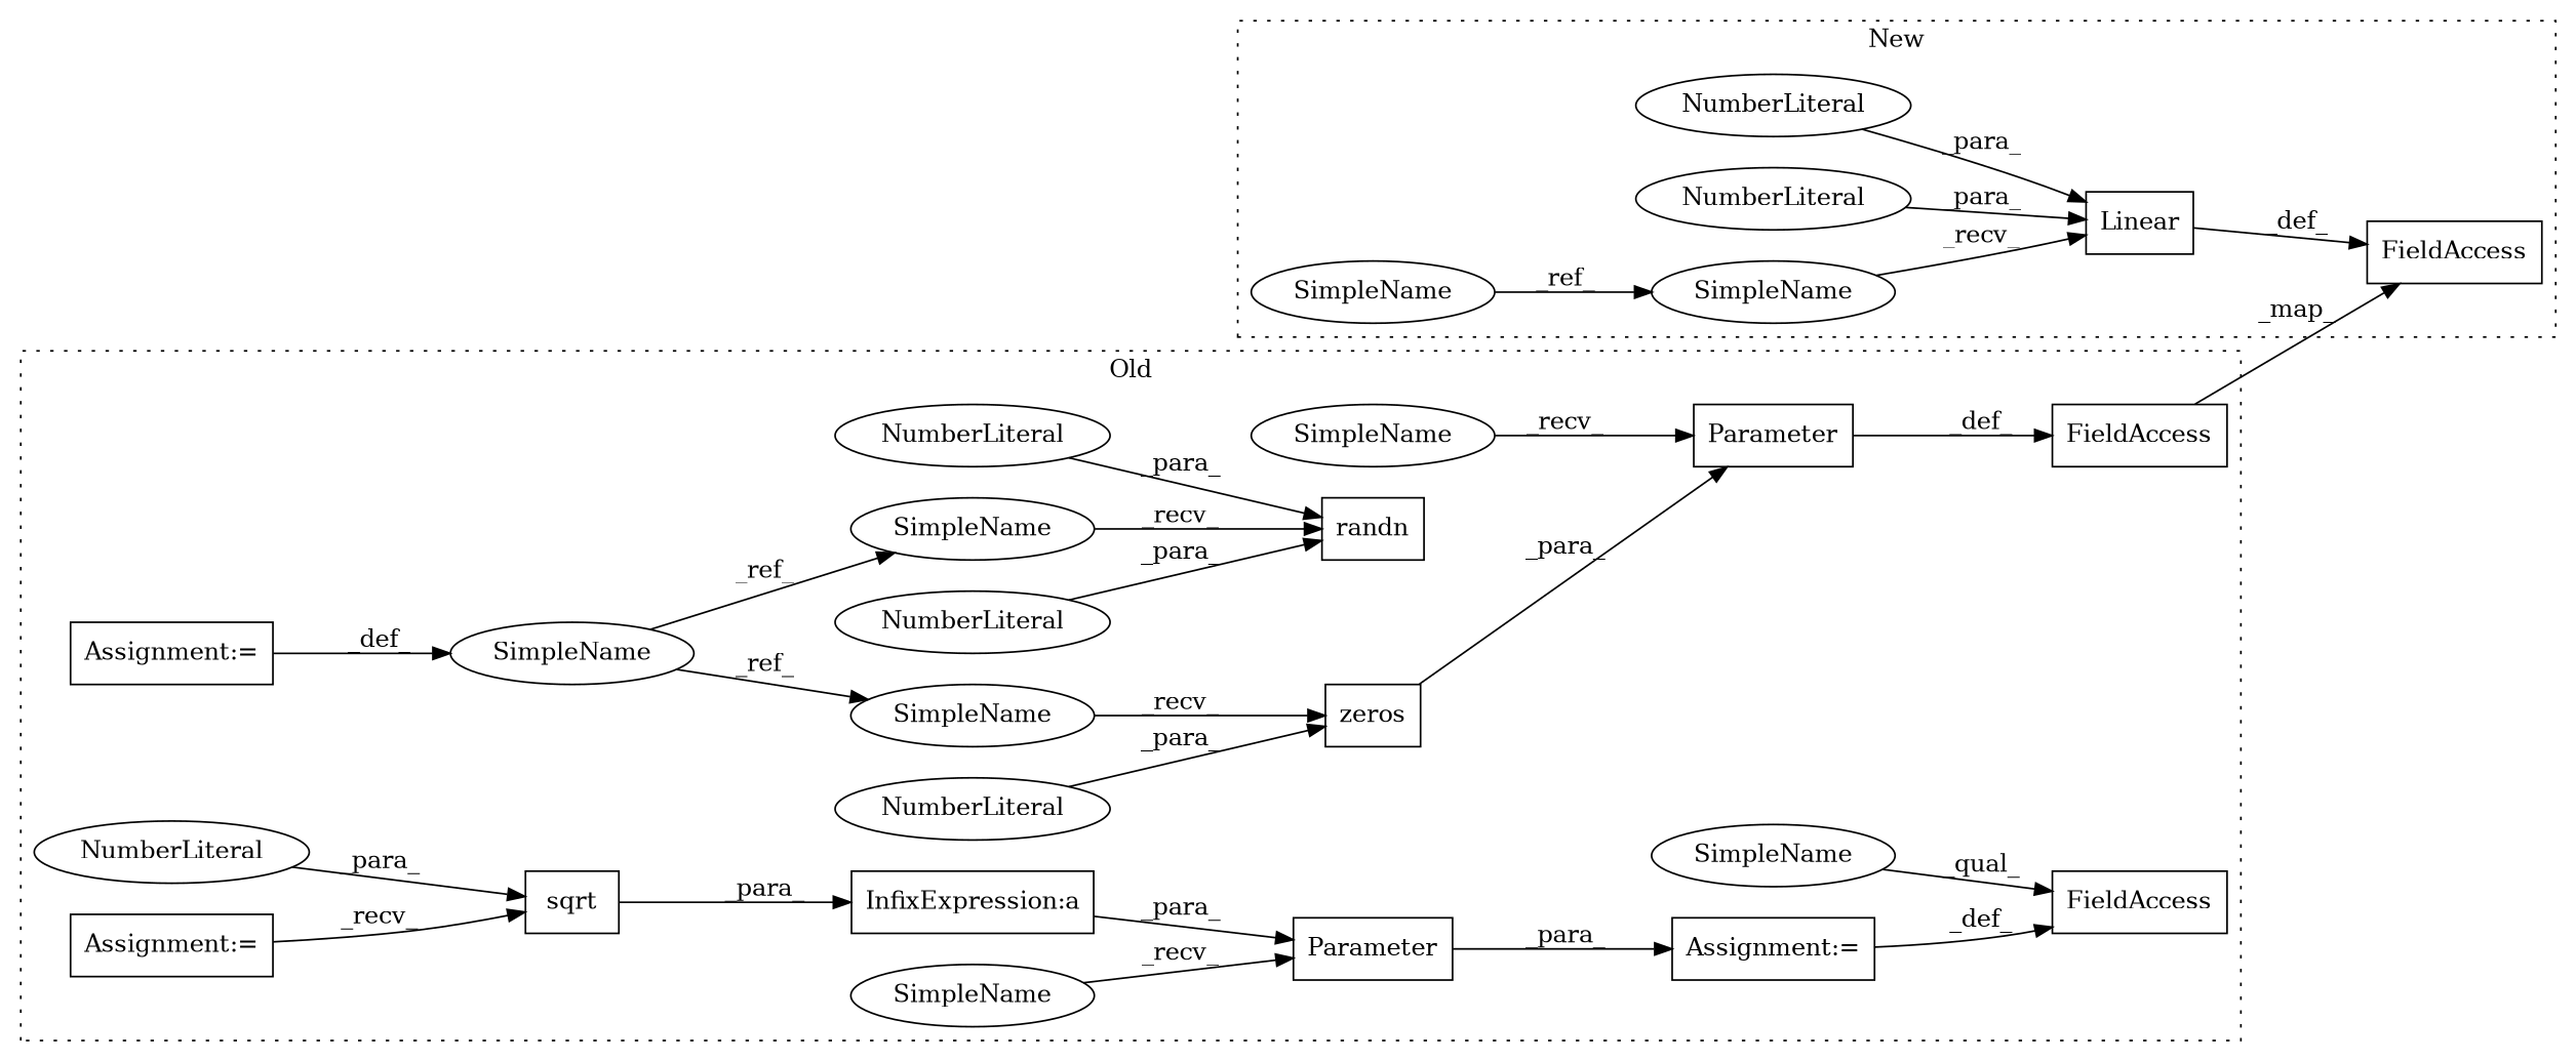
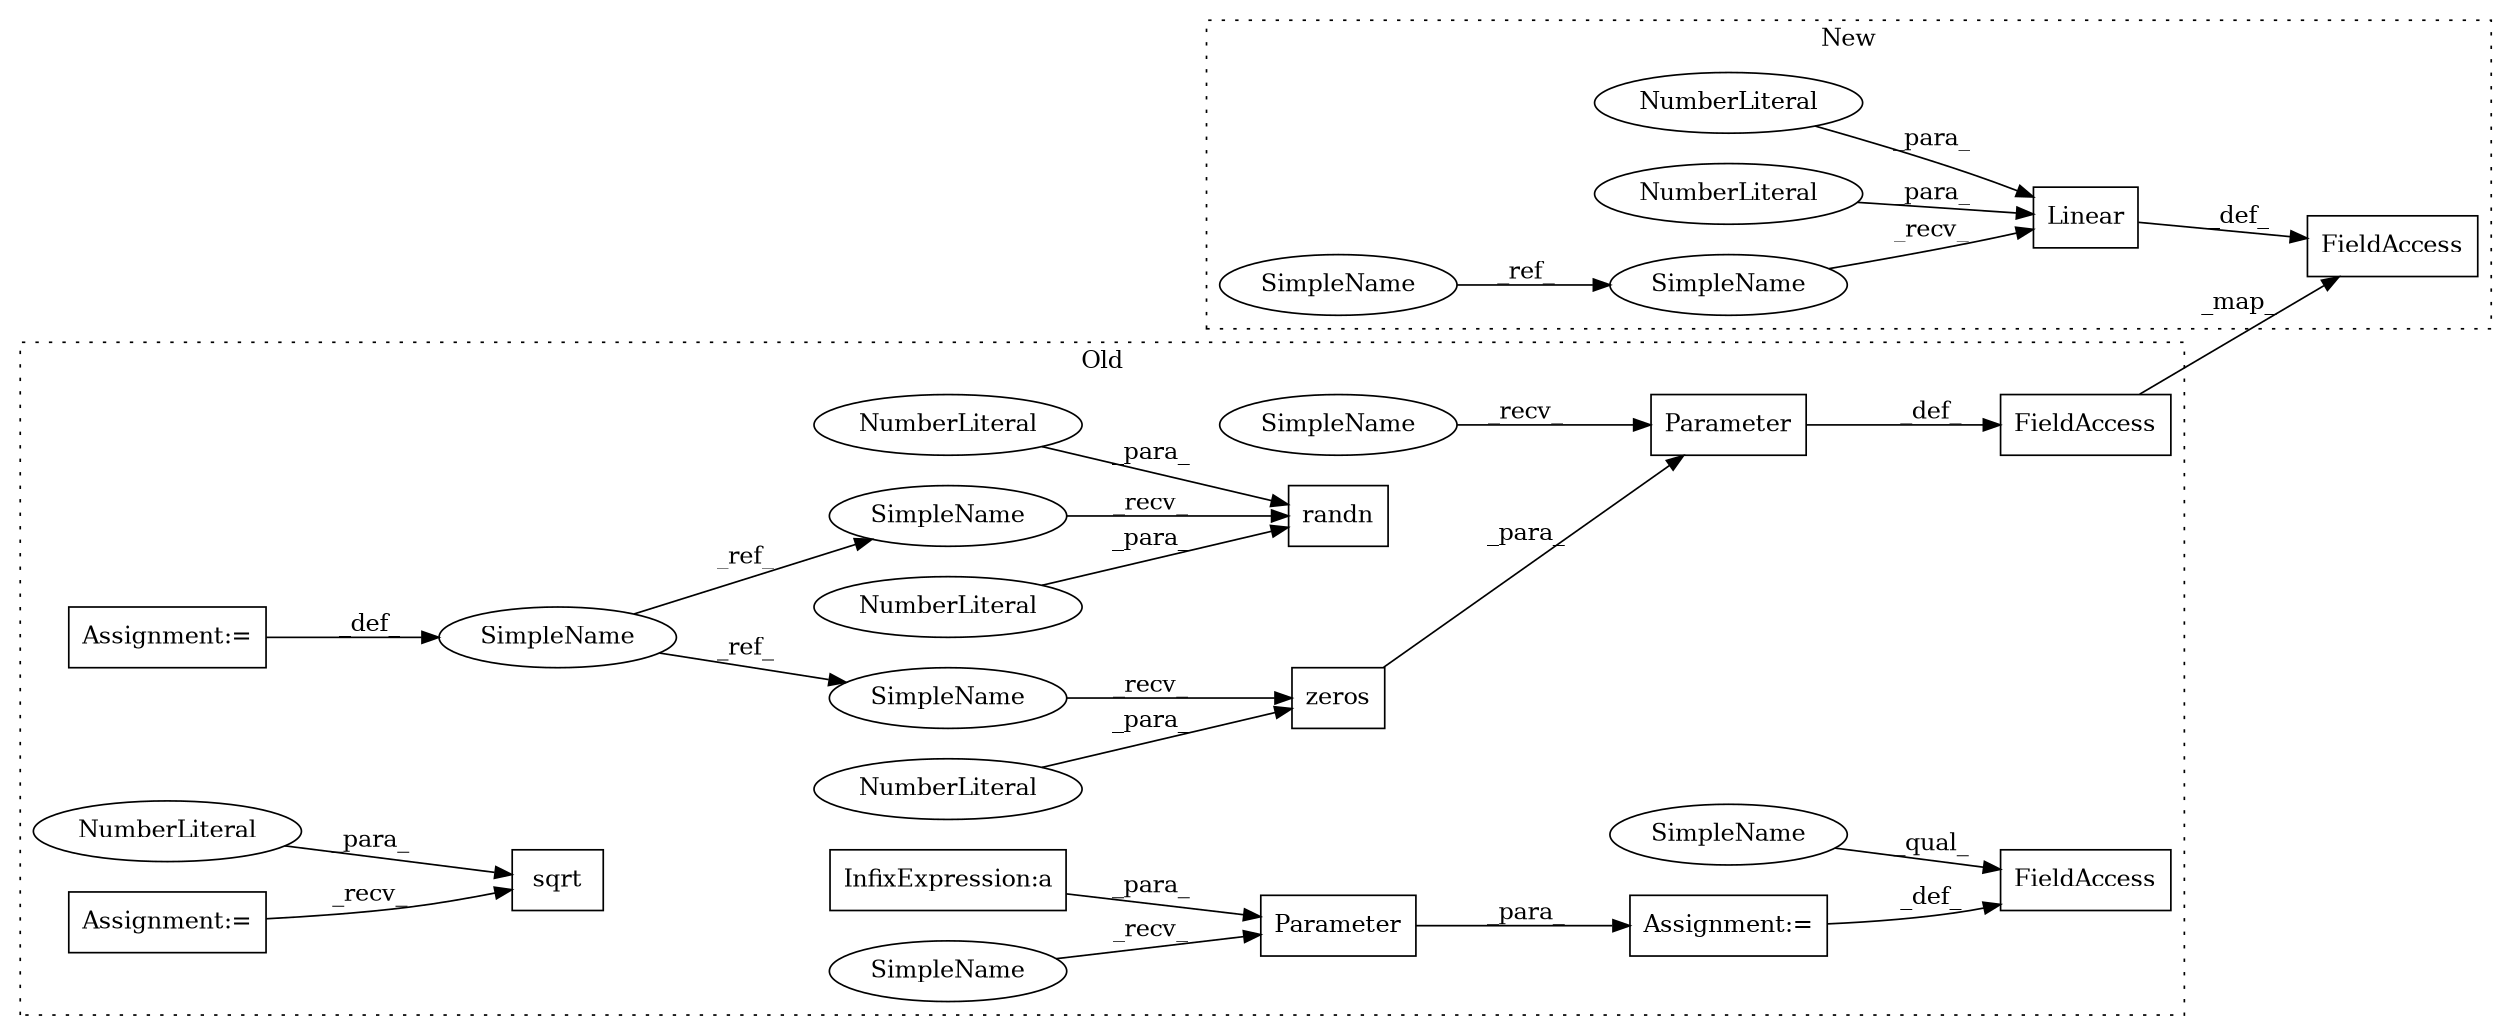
  digraph {
    rankdir=LR
    node [a=42 l=2 s=3137 shape=ellipse]
    n1 [a=32 l="5,1" label=sqrt s="3190,3198" shape=box]
    n2 [a=27 l=3 label="InfixExpression:a" s=3182 shape=box]
    n3 [a=34 l=3 label=NumberLiteral s=3195]
    n4 [a=22 l=12 label=FieldAccess shape=box]
    n5 [a=22 l=9 label=FieldAccess s=3206 shape=box]
    n6 [a=32 l="10,1" label=Parameter s="3219,3244" shape=box]
    n7 [a=32 l="10,1" label=Parameter s="3153,3199" shape=box]
    n8 [a=7 l=5 label="Assignment:=" s=3096 shape=box]
    n9 [a=7 l=1 label="Assignment:=" s=3149 shape=box]
    n10 [a=7 l=4 label="Assignment:=" s=3114 shape=box]
    n11 [a=32 l="6,1" label=zeros s="3235,3243" shape=box]
    n12 [l=5 label=SimpleName s=3096]
    n13 [a=32 l="6,1" label=randn s="3169,3181" shape=box]
    n14 [a=34 label=NumberLiteral s=3241]
    n15 [a=34 l=3 label=NumberLiteral s=3175]
    n16 [a=34 label=NumberLiteral s=3179]
    n17 [l=5 label=SimpleName s=3229]
    n18 [l=5 label=SimpleName s=3163]
    n19 [label=SimpleName s=3216]
    n20 [label=SimpleName s=3150]
    n21 [l=4 label=SimpleName]
    n22 [a=32 l="7,1" label=Linear s="4536,4549" shape=box]
    n23 [a=34 label=NumberLiteral s=4547]
    n24 [a=34 l=3 label=NumberLiteral s=4543]
    n25 [a=22 l=8 label=FieldAccess s=4524 shape=box]
    n26 [label=SimpleName s=4503]
    n27 [label=SimpleName s=4533]
    subgraph cluster_1 {
      label=Old
      style=dotted
      n1
      n2
      n3
      n4
      n5
      n6
      n7
      n8
      n9
      n10
      n11
      n12
      n13
      n14
      n15
      n16
      n17
      n18
      n19
      n20
      n21
    }
    subgraph cluster_2 {
      label=New
      style=dotted
      n22
      n23
      n24
      n25
      n26
      n27
    }
-   n1 -> n2 [label=_para_]
    n2 -> n7 [label=_para_]
    n3 -> n1 [label=_para_]
    n5 -> n25 [label=_map_]
    n6 -> n5 [label=_def_]
    n7 -> n9 [label=_para_]
    n8 -> n12 [label=_def_]
    n9 -> n4 [label=_def_]
    n10 -> n1 [label=_recv_]
    n11 -> n6 [label=_para_]
    n12 -> n17 [label=_ref_]
    n12 -> n18 [label=_ref_]
    n14 -> n11 [label=_para_]
    n15 -> n13 [label=_para_]
    n16 -> n13 [label=_para_]
    n17 -> n11 [label=_recv_]
    n18 -> n13 [label=_recv_]
    n19 -> n6 [label=_recv_]
    n20 -> n7 [label=_recv_]
    n21 -> n4 [label=_qual_]
    n22 -> n25 [label=_def_]
    n23 -> n22 [label=_para_]
    n24 -> n22 [label=_para_]
    n26 -> n27 [label=_ref_]
    n27 -> n22 [label=_recv_]
  }
